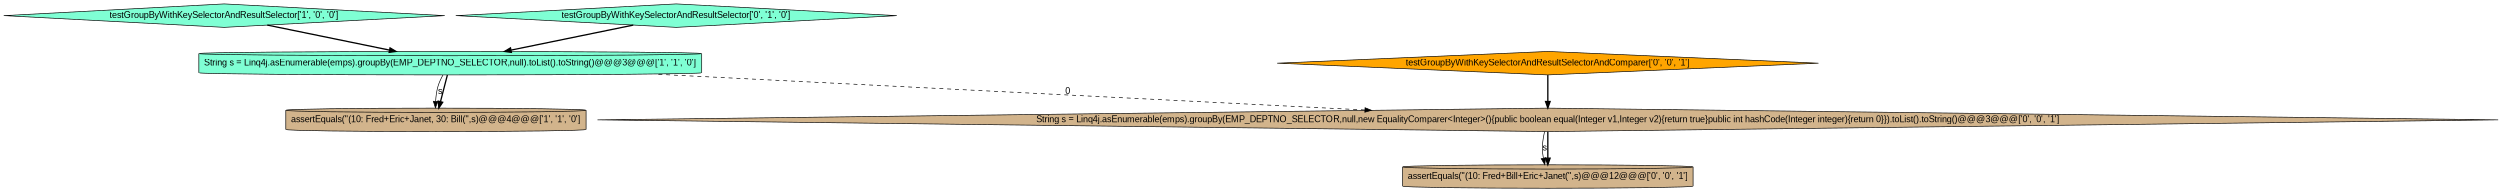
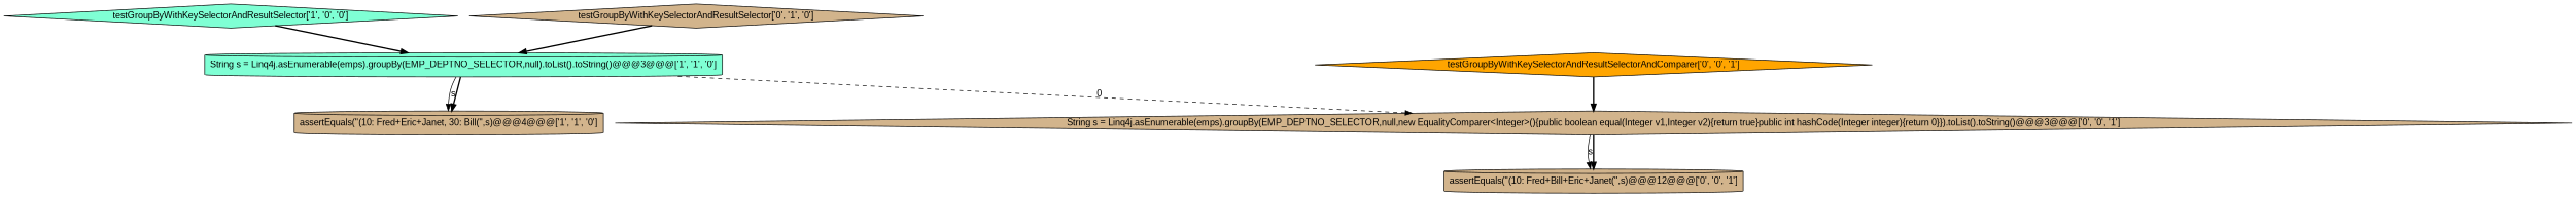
  digraph {
    fontname="Liberation Sans"
    node [fillcolor=aquamarine shape=diamond style=filled fontname="Liberation Sans"]
    edge [style=bold fontname="Liberation Sans"]
    n1 [label="testGroupByWithKeySelectorAndResultSelector['1', '0', '0']"]
    n2 [label="String s = Linq4j.asEnumerable(emps).groupBy(EMP_DEPTNO_SELECTOR,null).toList().toString()@@@3@@@['1', '1', '0']" shape=cylinder]
    n3 [fillcolor=orange label="testGroupByWithKeySelectorAndResultSelectorAndComparer['0', '0', '1']"]
    n4 [fillcolor=tan label="String s = Linq4j.asEnumerable(emps).groupBy(EMP_DEPTNO_SELECTOR,null,new EqualityComparer<Integer>(){public boolean equal(Integer v1,Integer v2){return true}public int hashCode(Integer integer){return 0}}).toList().toString()@@@3@@@['0', '0', '1']"]
    n5 [fillcolor=tan label="assertEquals(\"(10: Fred+Eric+Janet, 30: Bill(\",s)@@@4@@@['1', '1', '0']" shape=cylinder]
    n6 [fillcolor=tan label="assertEquals(\"(10: Fred+Bill+Eric+Janet(\",s)@@@12@@@['0', '0', '1']" shape=cylinder]
-   n7 [label="testGroupByWithKeySelectorAndResultSelector['0', '1', '0']"]
+   n7 [fillcolor=tan label="testGroupByWithKeySelectorAndResultSelector['0', '1', '0']"]
    n1 -> n2
    n2 -> n4 [label=0 style=dashed]
    n2 -> n5 [label=s style=solid]
    n2 -> n5
    n3 -> n4
    n4 -> n6 [label=s style=solid]
    n4 -> n6
    n7 -> n2
  }
